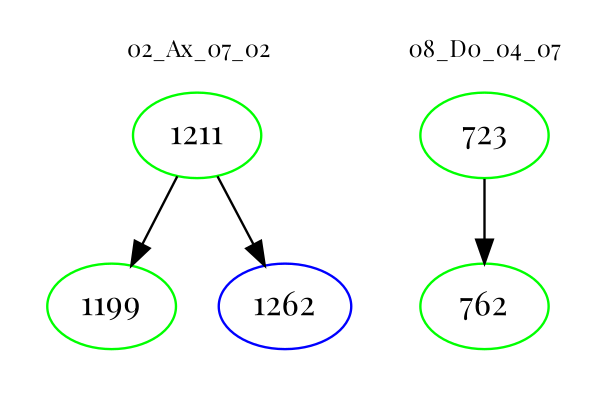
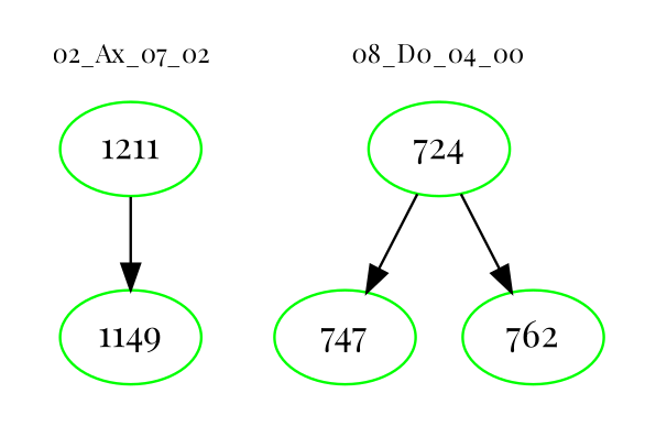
  digraph {
    fontname="Playfair Display"
    node [color=green fontname="Playfair Display"]
    edge [color=black fontname="Playfair Display"]
    n1 [label=1211]
-   n2 [label=1199]
-   n3 [color=blue label=1262]
-   n4 [label=723]
+   n2 [label=1149]
+   n4 [label=724]
+   n5 [label=747]
    n6 [label=762]
    subgraph cluster_1 {
      color=white
      fontsize=10
      label="02_Ax_07_02"
      n1
      n2
-     n3
    }
    subgraph cluster_2 {
      color=white
      fontsize=10
-     label="08_D0_04_07"
+     label="08_D0_04_00"
      n4
+     n5
      n6
    }
    n1 -> n2
-   n1 -> n3
+   n4 -> n5
    n4 -> n6
  }
